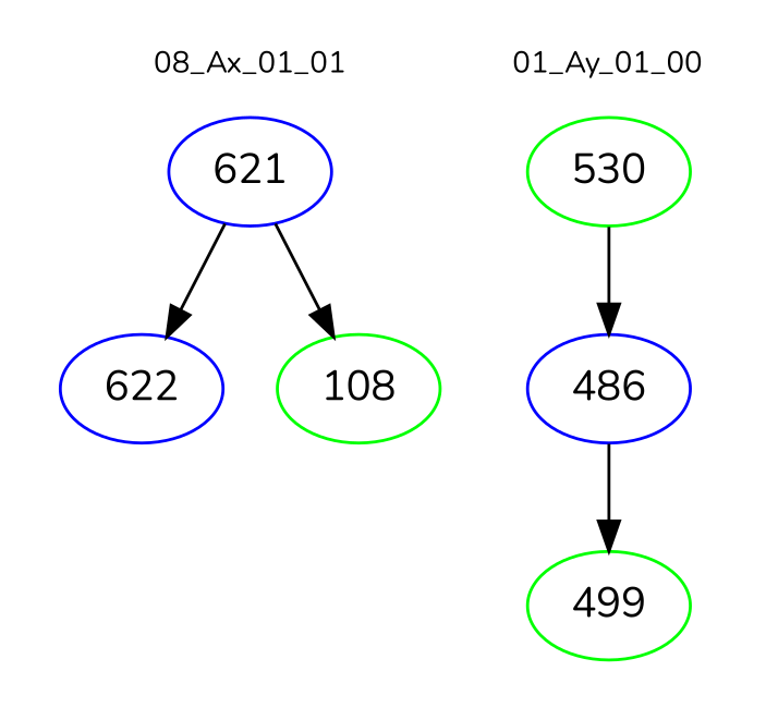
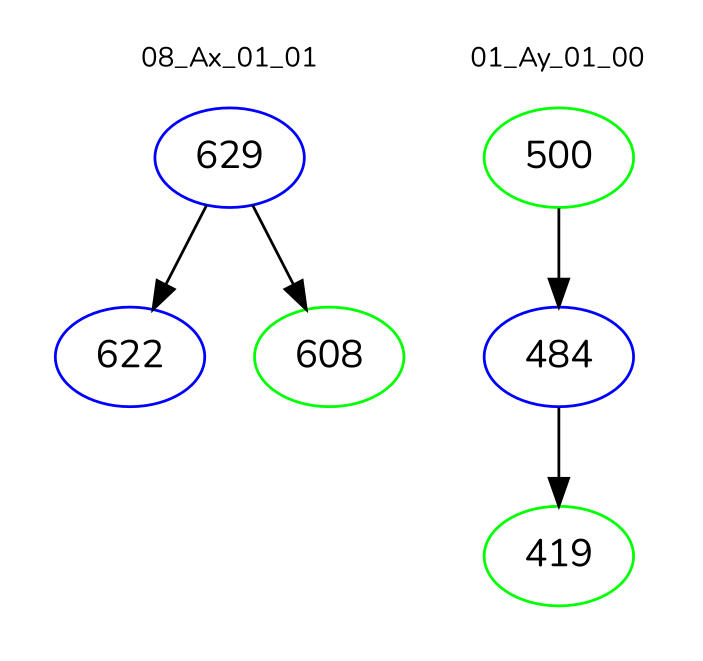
  digraph {
    fontname=Nunito
    node [color=blue fontname=Nunito]
    edge [color=black fontname=Nunito]
    n1 [label=622]
-   n2 [label=621]
-   n3 [color=green label=108]
-   n4 [color=green label=530]
-   n5 [label=486]
-   n6 [color=green label=499]
+   n2 [label=629]
+   n3 [color=green label=608]
+   n4 [color=green label=500]
+   n5 [label=484]
+   n6 [color=green label=419]
    subgraph cluster_1 {
      color=white
      fontsize=10
      label="08_Ax_01_01"
      n1
      n2
      n3
    }
    subgraph cluster_2 {
      color=white
      fontsize=10
      label="01_Ay_01_00"
      n4
      n5
      n6
    }
    n2 -> n1
    n2 -> n3
    n4 -> n5
    n5 -> n6
  }
